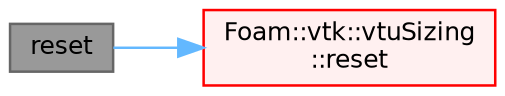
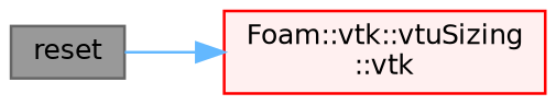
  digraph {
    rankdir=LR
    node [fontname=Helvetica fontsize=10 shape=box style=filled]
    n1 [color=gray40 fillcolor=grey60 fontcolor=black height=0.2 label=reset width=0.4]
-   n2 [color=red fillcolor="#FFF0F0" height=0.2 label="Foam::vtk::vtuSizing\l::reset" width=0.4]
+   n2 [color=red fillcolor="#FFF0F0" height=0.2 label="Foam::vtk::vtuSizing\l::vtk" width=0.4]
    n1 -> n2 [color=steelblue1 fontname=Helvetica fontsize=10 labelfontname=Helvetica labelfontsize=10 style=solid]
  }
